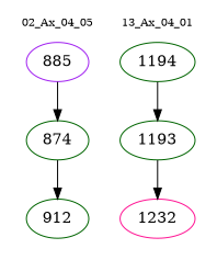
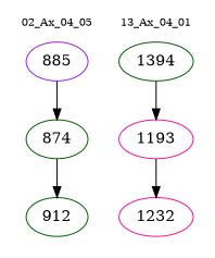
  digraph {
    node [color=darkgreen]
    edge [color=black]
    n1 [color=purple label=885]
    n2 [label=874]
    n3 [label=912]
-   n4 [label=1194]
-   n5 [label=1193]
+   n4 [label=1394]
+   n5 [color=deeppink label=1193]
    n6 [color=deeppink label=1232]
    subgraph cluster_1 {
      color=white
      fontsize=10
      label="02_Ax_04_05"
      n1
      n2
      n3
    }
    subgraph cluster_2 {
      color=white
      fontsize=10
      label="13_Ax_04_01"
      n4
      n5
      n6
    }
    n1 -> n2
    n2 -> n3
    n4 -> n5
    n5 -> n6
  }
